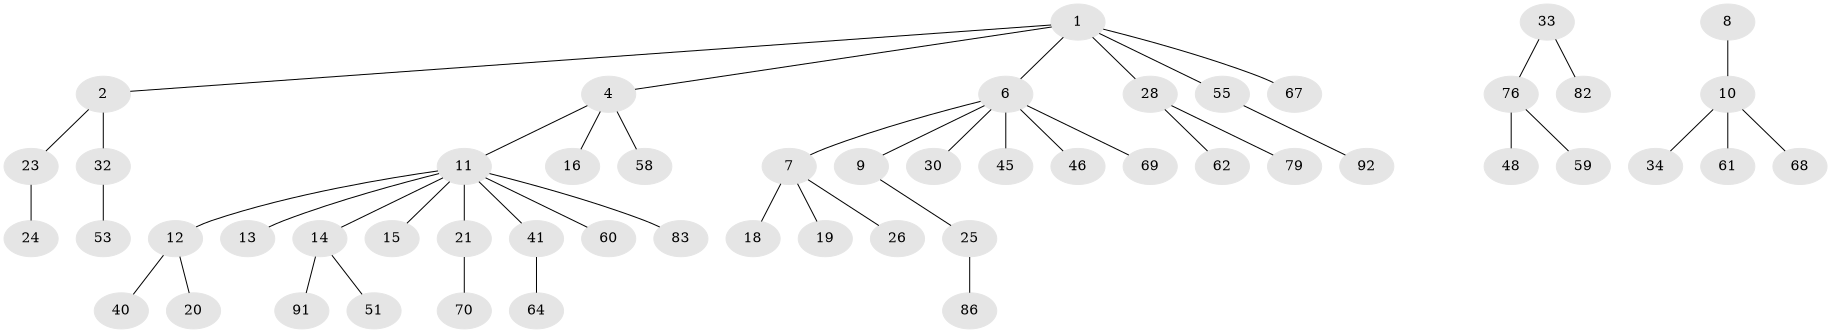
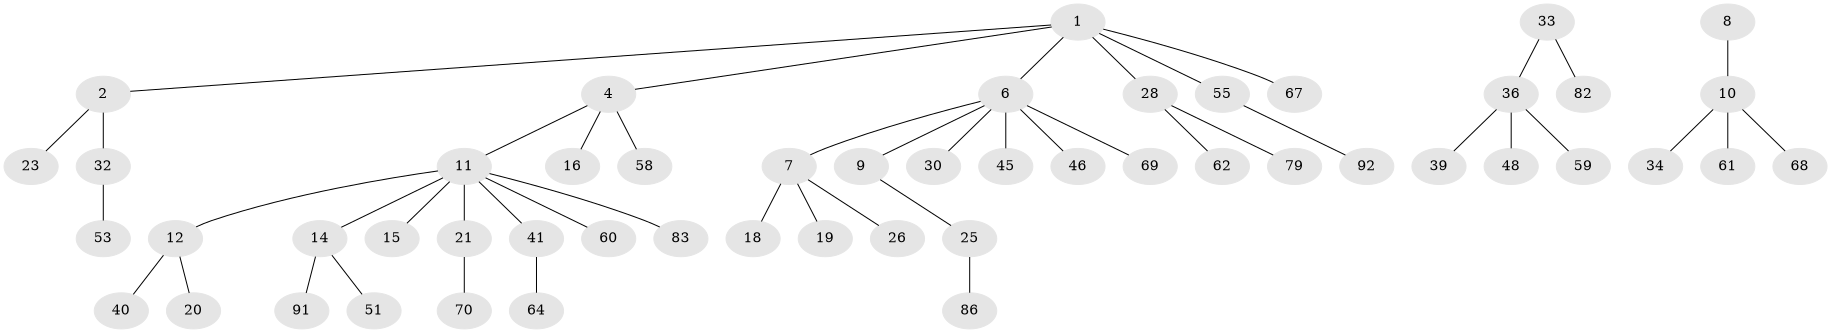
  graph {
    fontname="DejaVu Serif"
    node [color=gray90 fontname="DejaVu Serif" style=filled]
    edge [fontname="DejaVu Serif"]
    1 [super="+5"]
    2 [super="+3"]
    4 [super="+22"]
    6 [super="+61"]
    28 [super="+84"]
    55 [super="+66"]
    67
    23
    32 [super="+44"]
    11 [super="+17"]
    16
    58
    7 [super="+20"]
    9
    30 [super="+49"]
    45
    46
    69
    62 [super="+76"]
    79
    n21 [label=92]
-   24 [super="+52"]
    53 [super="+57"]
-   36 [super="+38" label=76]
+   36 [super="+38"]
    33
    82 [super="+85"]
    12 [super="+74"]
-   13 [super="+35"]
    14 [super="+27"]
    15
    21 [super="+37"]
    41 [super="+47"]
    60 [super="+75"]
    83
    18 [super="+43"]
    19
    26 [super="+71"]
    10 [super="+29"]
    8
    25 [super="+80"]
    34
    n42 [label=61 super="+65"]
    68
    86
    40 [super="+56"]
    n46 [label=20]
    n47 [label=91 super="+78"]
    51 [super="+73"]
    70
    64
+   39 [super="+42"]
    48 [super="+54"]
    59 [super="+81"]
    1 -- 2
    1 -- 4
    1 -- 6
    1 -- 28
    1 -- 55
    1 -- 67
    2 -- 23
    2 -- 32
    4 -- 11
    4 -- 16
    4 -- 58
    6 -- 7
    6 -- 9
    6 -- 30
    6 -- 45
    6 -- 46
    6 -- 69
    28 -- 62
    28 -- 79
    55 -- n21
-   23 -- 24
    32 -- 53
    11 -- 12
-   11 -- 13
    11 -- 14
    11 -- 15
    11 -- 21
    11 -- 41
    11 -- 60
    11 -- 83
    7 -- 18
    7 -- 19
    7 -- 26
    9 -- 25
+   36 -- 39
    36 -- 48
    36 -- 59
    33 -- 36
    33 -- 82
    12 -- 40
    12 -- n46
    14 -- n47
    14 -- 51
    21 -- 70
    41 -- 64
    10 -- 34
    10 -- n42
    10 -- 68
    8 -- 10
    25 -- 86
  }
